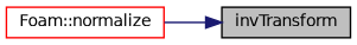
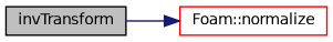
  digraph {
    rankdir=LR
    node [fontname=Helvetica fontsize=10 shape=record]
    n1 [color=black fillcolor=grey75 fontcolor=black height=0.2 label=invTransform style=filled width=0.4]
    n2 [color=red height=0.2 label="Foam::normalize" width=0.4]
-   n2 -> n1 [color=midnightblue fontname=Helvetica fontsize=10 labelfontname=Helvetica labelfontsize=10 style=solid]
+   n1 -> n2 [color=midnightblue fontname=Helvetica fontsize=10 labelfontname=Helvetica labelfontsize=10 style=solid]
  }
